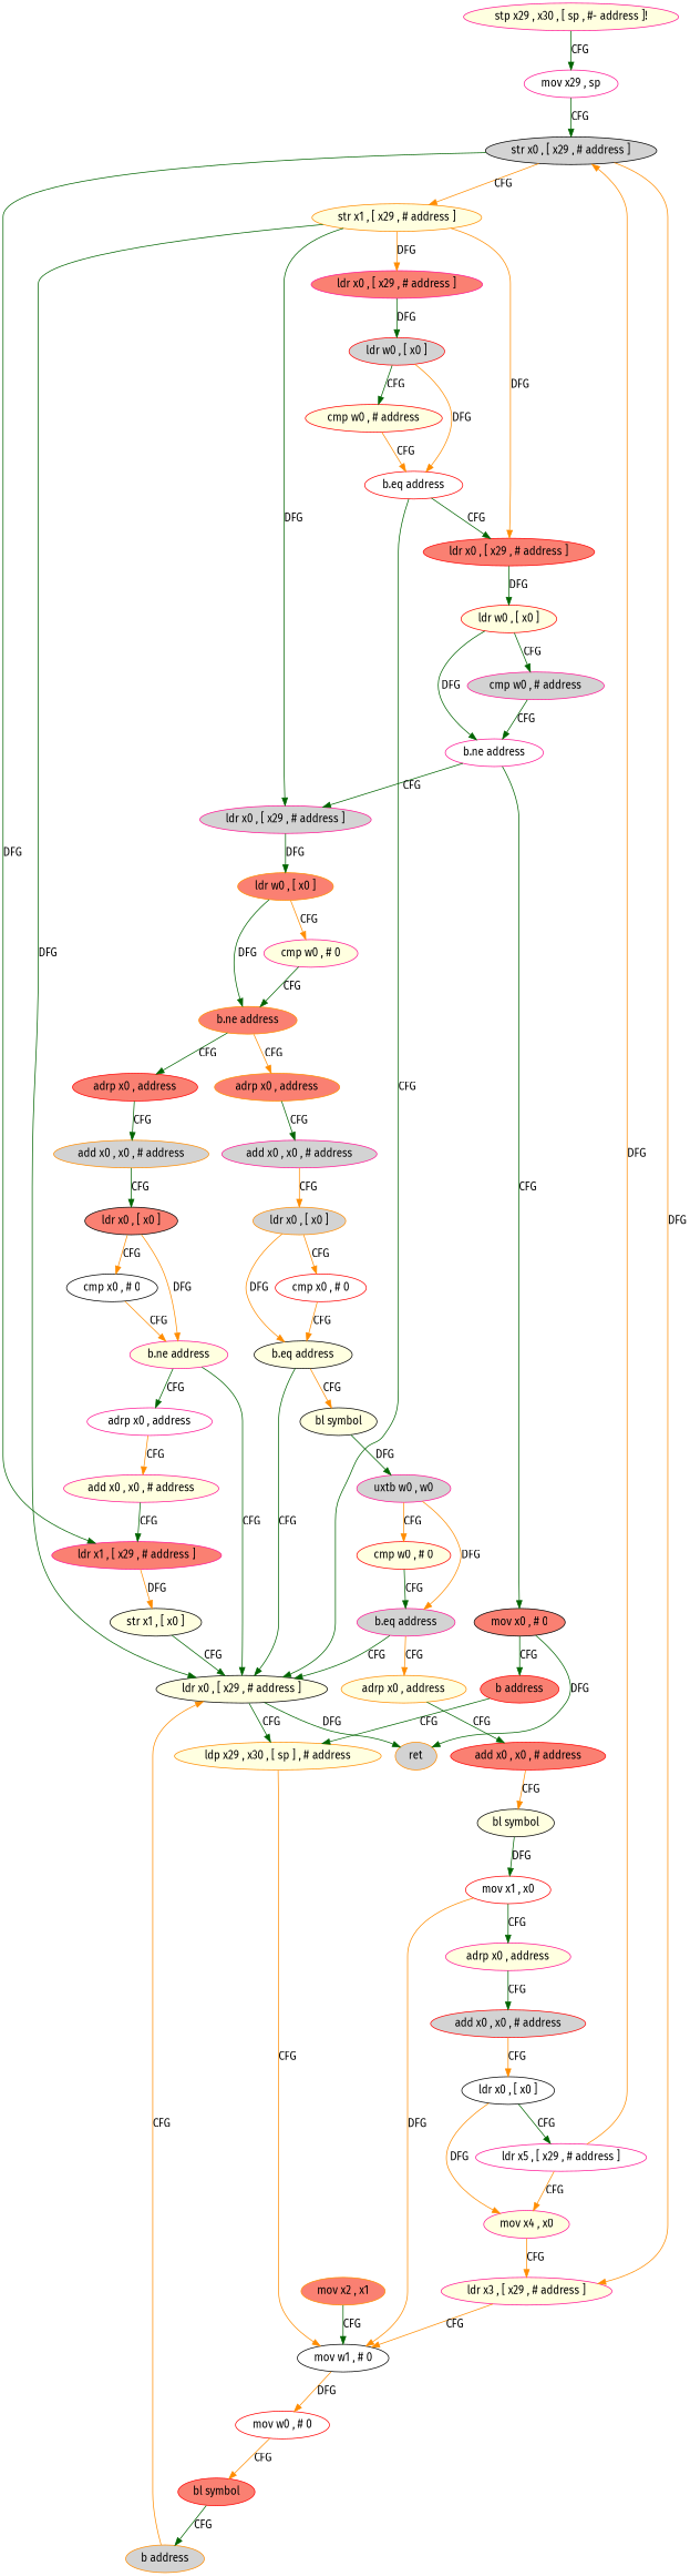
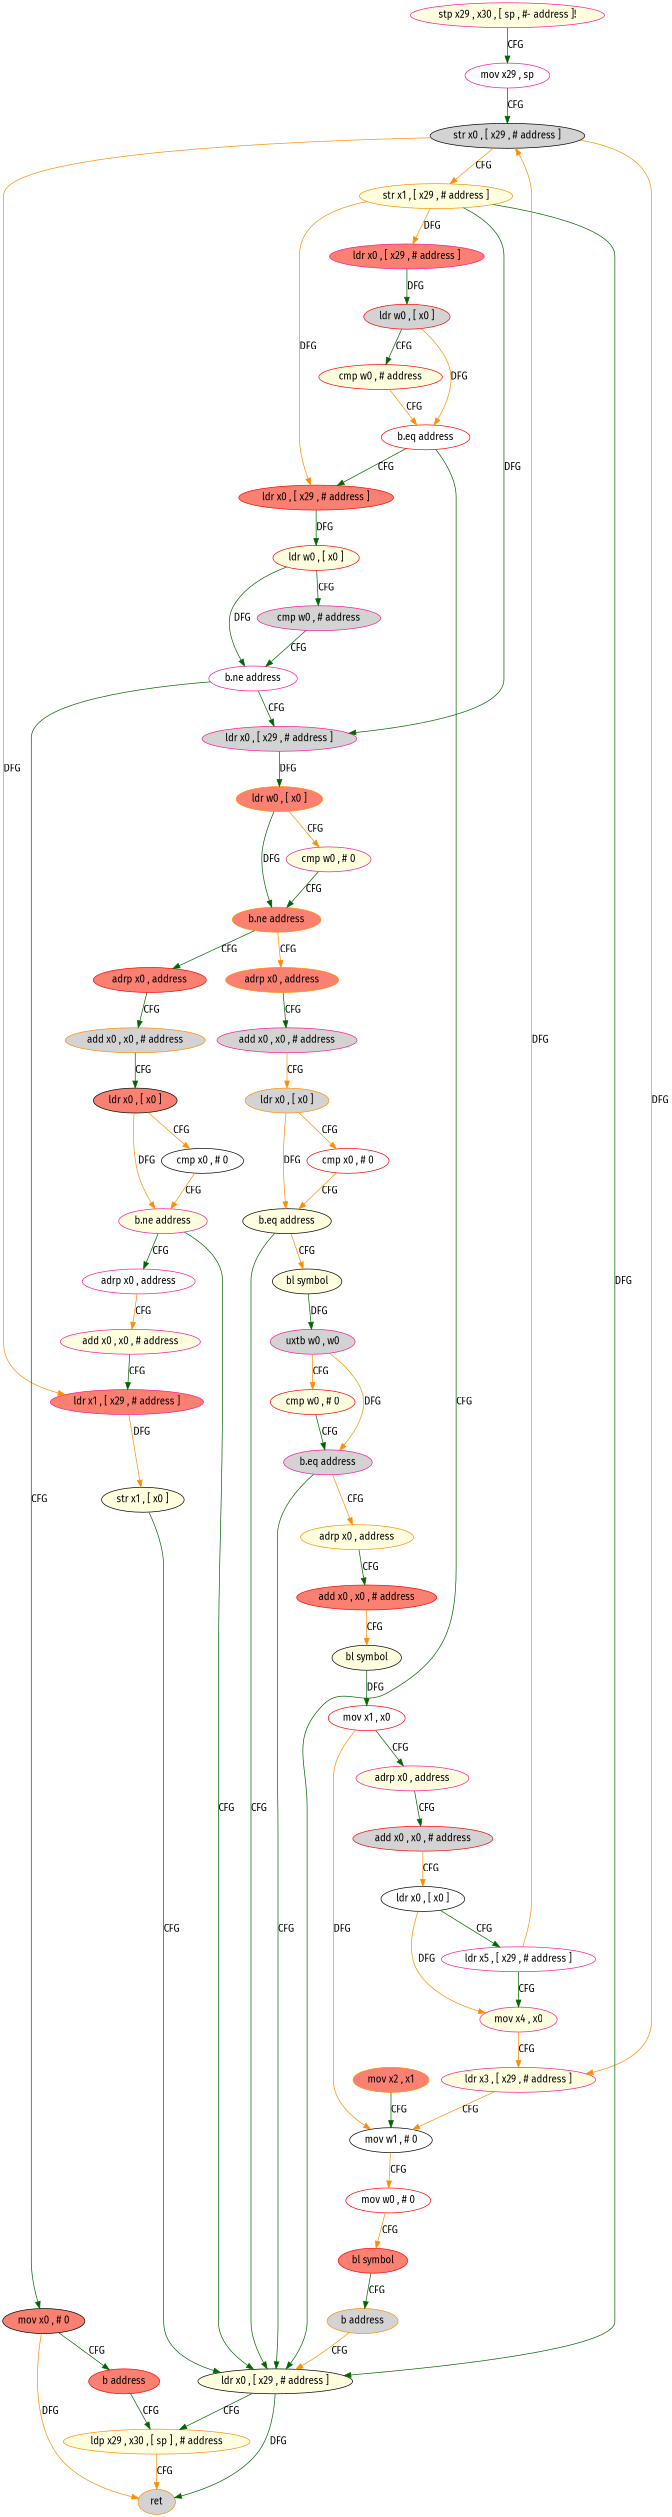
  digraph {
    fontname="Fira Sans"
    node [color=deeppink fillcolor=lightyellow fontname="Fira Sans" style=filled]
    edge [color=darkgreen fontname="Fira Sans"]
    n1 [label="stp x29 , x30 , [ sp , #- address ]!"]
    n2 [fillcolor=white label="mov x29 , sp"]
    n3 [color=black fillcolor=lightgrey label="str x0 , [ x29 , # address ]"]
    n4 [color=darkorange label="str x1 , [ x29 , # address ]"]
    n5 [fillcolor=salmon label="ldr x1 , [ x29 , # address ]"]
    n6 [label="ldr x3 , [ x29 , # address ]"]
    n7 [fillcolor=salmon label="ldr x0 , [ x29 , # address ]"]
    n8 [color=black label="ldr x0 , [ x29 , # address ]"]
    n9 [color=red fillcolor=salmon label="ldr x0 , [ x29 , # address ]"]
    n10 [fillcolor=lightgrey label="ldr x0 , [ x29 , # address ]"]
    n11 [color=black label="str x1 , [ x0 ]"]
    n12 [fillcolor=white label="ldr x5 , [ x29 , # address ]"]
    n13 [label="mov x4 , x0"]
    n14 [color=black fillcolor=white label="mov w1 , # 0"]
    n15 [color=red fillcolor=lightgrey label="ldr w0 , [ x0 ]"]
    n16 [color=darkorange label="ldp x29 , x30 , [ sp ] , # address"]
    n17 [color=darkorange fillcolor=lightgrey label=ret]
    n18 [color=red label="ldr w0 , [ x0 ]"]
    n19 [color=darkorange fillcolor=salmon label="ldr w0 , [ x0 ]"]
    n20 [color=red label="cmp w0 , # address"]
    n21 [color=red fillcolor=white label="b.eq address"]
    n22 [fillcolor=lightgrey label="cmp w0 , # address"]
    n23 [fillcolor=white label="b.ne address"]
    n24 [color=black fillcolor=salmon label="mov x0 , # 0"]
    n25 [color=red fillcolor=salmon label="b address"]
    n26 [label="cmp w0 , # 0"]
    n27 [color=darkorange fillcolor=salmon label="b.ne address"]
    n28 [color=red fillcolor=salmon label="adrp x0 , address"]
    n29 [color=darkorange fillcolor=salmon label="adrp x0 , address"]
    n30 [color=darkorange fillcolor=lightgrey label="add x0 , x0 , # address"]
    n31 [fillcolor=lightgrey label="add x0 , x0 , # address"]
    n32 [color=black fillcolor=salmon label="ldr x0 , [ x0 ]"]
    n33 [color=darkorange fillcolor=lightgrey label="ldr x0 , [ x0 ]"]
    n34 [color=black fillcolor=white label="cmp x0 , # 0"]
    n35 [label="b.ne address"]
    n36 [fillcolor=white label="adrp x0 , address"]
    n37 [label="add x0 , x0 , # address"]
    n38 [color=red fillcolor=white label="cmp x0 , # 0"]
    n39 [color=black label="b.eq address"]
    n40 [color=black label="bl symbol"]
    n41 [fillcolor=lightgrey label="uxtb w0 , w0"]
    n42 [color=red label="cmp w0 , # 0"]
    n43 [fillcolor=lightgrey label="b.eq address"]
    n44 [color=darkorange label="adrp x0 , address"]
    n45 [color=red fillcolor=salmon label="add x0 , x0 , # address"]
    n46 [color=black label="bl symbol"]
    n47 [color=red fillcolor=white label="mov x1 , x0"]
    n48 [label="adrp x0 , address"]
    n49 [color=red fillcolor=lightgrey label="add x0 , x0 , # address"]
    n50 [color=darkorange fillcolor=salmon label="mov x2 , x1"]
    n51 [color=black fillcolor=white label="ldr x0 , [ x0 ]"]
    n52 [color=red fillcolor=white label="mov w0 , # 0"]
    n53 [color=red fillcolor=salmon label="bl symbol"]
    n54 [color=darkorange fillcolor=lightgrey label="b address"]
    n1 -> n2 [label=CFG]
    n2 -> n3 [label=CFG]
    n3 -> n4 [color=darkorange label=CFG]
-   n3 -> n5 [label=DFG]
+   n3 -> n5 [color=darkorange label=DFG]
    n3 -> n6 [color=darkorange label=DFG]
    n4 -> n7 [color=darkorange label=DFG]
    n4 -> n8 [label=DFG]
    n4 -> n9 [color=darkorange label=DFG]
    n4 -> n10 [label=DFG]
    n5 -> n11 [color=darkorange label=DFG]
    n6 -> n14 [color=darkorange label=CFG]
    n7 -> n15 [label=DFG]
    n8 -> n16 [label=CFG]
    n8 -> n17 [label=DFG]
    n9 -> n18 [label=DFG]
    n10 -> n19 [label=DFG]
    n11 -> n8 [label=CFG]
    n12 -> n3 [color=darkorange label=DFG]
-   n12 -> n13 [color=darkorange label=CFG]
+   n12 -> n13 [label=CFG]
    n13 -> n6 [color=darkorange label=CFG]
-   n14 -> n52 [color=darkorange label=DFG]
+   n14 -> n52 [color=darkorange label=CFG]
    n15 -> n20 [label=CFG]
    n15 -> n21 [color=darkorange label=DFG]
-   n16 -> n14 [color=darkorange label=CFG]
+   n16 -> n17 [color=darkorange label=CFG]
    n18 -> n22 [label=CFG]
    n18 -> n23 [label=DFG]
    n19 -> n26 [color=darkorange label=CFG]
    n19 -> n27 [label=DFG]
    n20 -> n21 [color=darkorange label=CFG]
    n21 -> n8 [label=CFG]
    n21 -> n9 [label=CFG]
    n22 -> n23 [label=CFG]
    n23 -> n10 [label=CFG]
    n23 -> n24 [label=CFG]
-   n24 -> n17 [label=DFG]
+   n24 -> n17 [color=darkorange label=DFG]
    n24 -> n25 [label=CFG]
    n25 -> n16 [label=CFG]
    n26 -> n27 [label=CFG]
    n27 -> n28 [label=CFG]
    n27 -> n29 [color=darkorange label=CFG]
    n28 -> n30 [label=CFG]
    n29 -> n31 [label=CFG]
    n30 -> n32 [label=CFG]
    n31 -> n33 [color=darkorange label=CFG]
    n32 -> n34 [color=darkorange label=CFG]
    n32 -> n35 [color=darkorange label=DFG]
    n33 -> n38 [color=darkorange label=CFG]
    n33 -> n39 [color=darkorange label=DFG]
    n34 -> n35 [color=darkorange label=CFG]
    n35 -> n8 [label=CFG]
    n35 -> n36 [label=CFG]
    n36 -> n37 [color=darkorange label=CFG]
    n37 -> n5 [label=CFG]
    n38 -> n39 [color=darkorange label=CFG]
    n39 -> n8 [label=CFG]
    n39 -> n40 [color=darkorange label=CFG]
    n40 -> n41 [label=DFG]
    n41 -> n42 [color=darkorange label=CFG]
    n41 -> n43 [color=darkorange label=DFG]
    n42 -> n43 [label=CFG]
    n43 -> n8 [label=CFG]
    n43 -> n44 [color=darkorange label=CFG]
    n44 -> n45 [label=CFG]
    n45 -> n46 [color=darkorange label=CFG]
    n46 -> n47 [label=DFG]
    n47 -> n14 [color=darkorange label=DFG]
    n47 -> n48 [label=CFG]
    n48 -> n49 [label=CFG]
    n49 -> n51 [color=darkorange label=CFG]
    n50 -> n14 [label=CFG]
    n51 -> n12 [label=CFG]
    n51 -> n13 [color=darkorange label=DFG]
    n52 -> n53 [color=darkorange label=CFG]
    n53 -> n54 [label=CFG]
    n54 -> n8 [color=darkorange label=CFG]
  }
